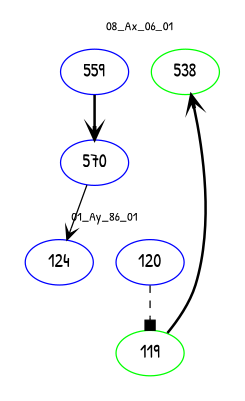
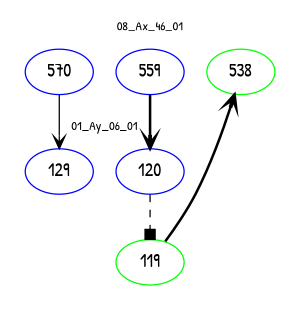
  digraph {
    fontname="Patrick Hand"
    node [color=blue fontname="Patrick Hand"]
    edge [arrowhead=vee color=black fontname="Patrick Hand" style=bold]
    n1 [label=559]
    n2 [color=green label=538]
    n3 [label=570]
    n4 [label=120]
    n5 [color=green label=119]
-   n6 [label=124]
+   n6 [label=129]
    subgraph cluster_1 {
      color=white
      fontsize=10
-     label="08_Ax_06_01"
+     label="08_Ax_46_01"
      n1
      n2
      n3
    }
    subgraph cluster_2 {
      color=white
      fontsize=10
-     label="01_Ay_86_01"
+     label="01_Ay_06_01"
      n4
      n5
      n6
    }
-   n1 -> n3
+   n1 -> n4
    n3 -> n6 [style=solid]
    n4 -> n5 [arrowhead=box style=dashed]
    n5 -> n2
  }
